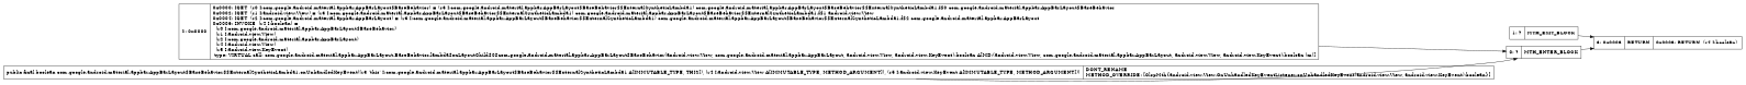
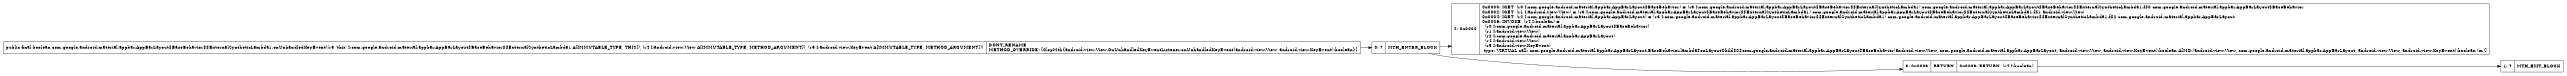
  digraph {
    rankdir=LR
    node [shape=record]
    n1 [label="{0\:\ ?|MTH_ENTER_BLOCK\l}"]
    n2 [label="{2\:\ 0x0000|0x0000: IGET  (r0 I:com.google.android.material.appbar.AppBarLayout$BaseBehavior) = (r3 I:com.google.android.material.appbar.AppBarLayout$BaseBehavior$$ExternalSyntheticLambda1) com.google.android.material.appbar.AppBarLayout$BaseBehavior$$ExternalSyntheticLambda1.f$0 com.google.android.material.appbar.AppBarLayout$BaseBehavior \l0x0002: IGET  (r1 I:android.view.View) = (r3 I:com.google.android.material.appbar.AppBarLayout$BaseBehavior$$ExternalSyntheticLambda1) com.google.android.material.appbar.AppBarLayout$BaseBehavior$$ExternalSyntheticLambda1.f$1 android.view.View \l0x0004: IGET  (r2 I:com.google.android.material.appbar.AppBarLayout) = (r3 I:com.google.android.material.appbar.AppBarLayout$BaseBehavior$$ExternalSyntheticLambda1) com.google.android.material.appbar.AppBarLayout$BaseBehavior$$ExternalSyntheticLambda1.f$2 com.google.android.material.appbar.AppBarLayout \l0x0006: INVOKE  (r4 I:boolean) = \l  (r0 I:com.google.android.material.appbar.AppBarLayout$BaseBehavior)\l  (r1 I:android.view.View)\l  (r2 I:com.google.android.material.appbar.AppBarLayout)\l  (r4 I:android.view.View)\l  (r5 I:android.view.KeyEvent)\l type: VIRTUAL call: com.google.android.material.appbar.AppBarLayout.BaseBehavior.lambda$onLayoutChild$0$com\-google\-android\-material\-appbar\-AppBarLayout$BaseBehavior(android.view.View, com.google.android.material.appbar.AppBarLayout, android.view.View, android.view.KeyEvent):boolean A[MD:(android.view.View, com.google.android.material.appbar.AppBarLayout, android.view.View, android.view.KeyEvent):boolean (m)]\l}"]
    n3 [label="{3\:\ 0x000a|RETURN\l|0x000a: RETURN  (r4 I:boolean) \l}"]
    n4 [label="{1\:\ ?|MTH_EXIT_BLOCK\l}"]
    n5 [label="{public final boolean com.google.android.material.appbar.AppBarLayout$BaseBehavior$$ExternalSyntheticLambda1.onUnhandledKeyEvent((r3 'this' I:com.google.android.material.appbar.AppBarLayout$BaseBehavior$$ExternalSyntheticLambda1 A[IMMUTABLE_TYPE, THIS]), (r4 I:android.view.View A[IMMUTABLE_TYPE, METHOD_ARGUMENT]), (r5 I:android.view.KeyEvent A[IMMUTABLE_TYPE, METHOD_ARGUMENT]))  | DONT_RENAME\lMETHOD_OVERRIDE: [ClspMth\{android.view.View.OnUnhandledKeyEventListener.onUnhandledKeyEvent(android.view.View, android.view.KeyEvent):boolean\}]\l}"]
-   n2 -> n1
+   n1 -> n2
    n1 -> n3
-   n4 -> n3
+   n3 -> n4
    n5 -> n1
  }
